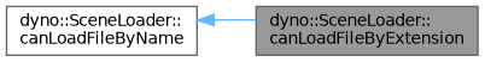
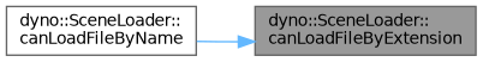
  digraph {
    rankdir=RL
    node [fontname=Helvetica fontsize=10 shape=box style=filled]
    n1 [color=gray40 fillcolor=grey60 fontcolor=black height=0.2 label="dyno::SceneLoader::\lcanLoadFileByExtension" width=0.4]
    n2 [color=grey40 fillcolor=white height=0.2 label="dyno::SceneLoader::\lcanLoadFileByName" width=0.4]
-   n2 -> n1 [color=steelblue1 dir=back fontname=Helvetica fontsize=10 labelfontname=Helvetica labelfontsize=10 style=solid]
+   n1 -> n2 [color=steelblue1 dir=back fontname=Helvetica fontsize=10 labelfontname=Helvetica labelfontsize=10 style=solid]
  }
